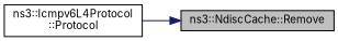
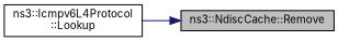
  digraph {
    rankdir=RL
    fontname=Inter
    node [color=black fontname=Inter fontsize=10 shape=record style=filled]
    n1 [fillcolor=grey75 fontcolor=black height=0.2 label="ns3::NdiscCache::Remove" width=0.4]
-   n2 [fillcolor=white height=0.2 label="ns3::Icmpv6L4Protocol\l::Protocol" width=0.4]
+   n2 [fillcolor=white height=0.2 label="ns3::Icmpv6L4Protocol\l::Lookup" width=0.4]
    n1 -> n2 [color=midnightblue dir=back fontname=Inter fontsize=10 labelfontname=Helvetica labelfontsize=10 style=solid]
  }
